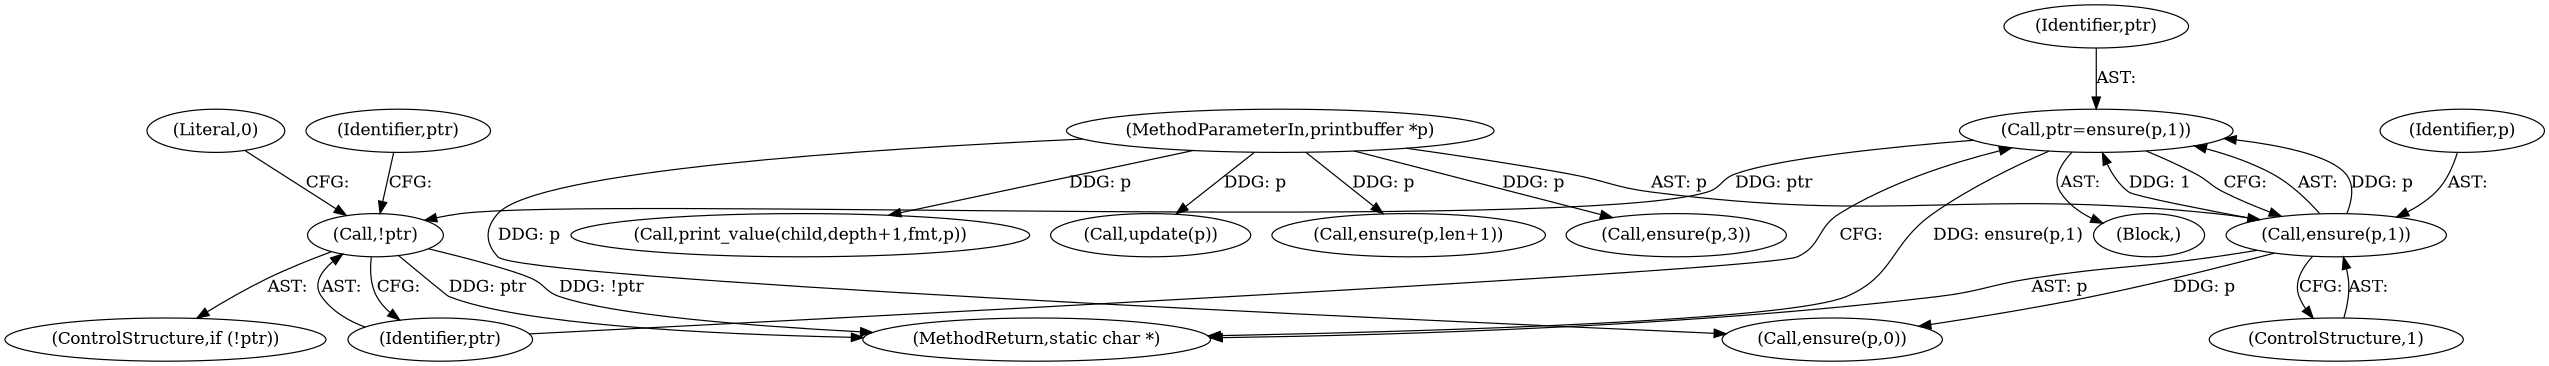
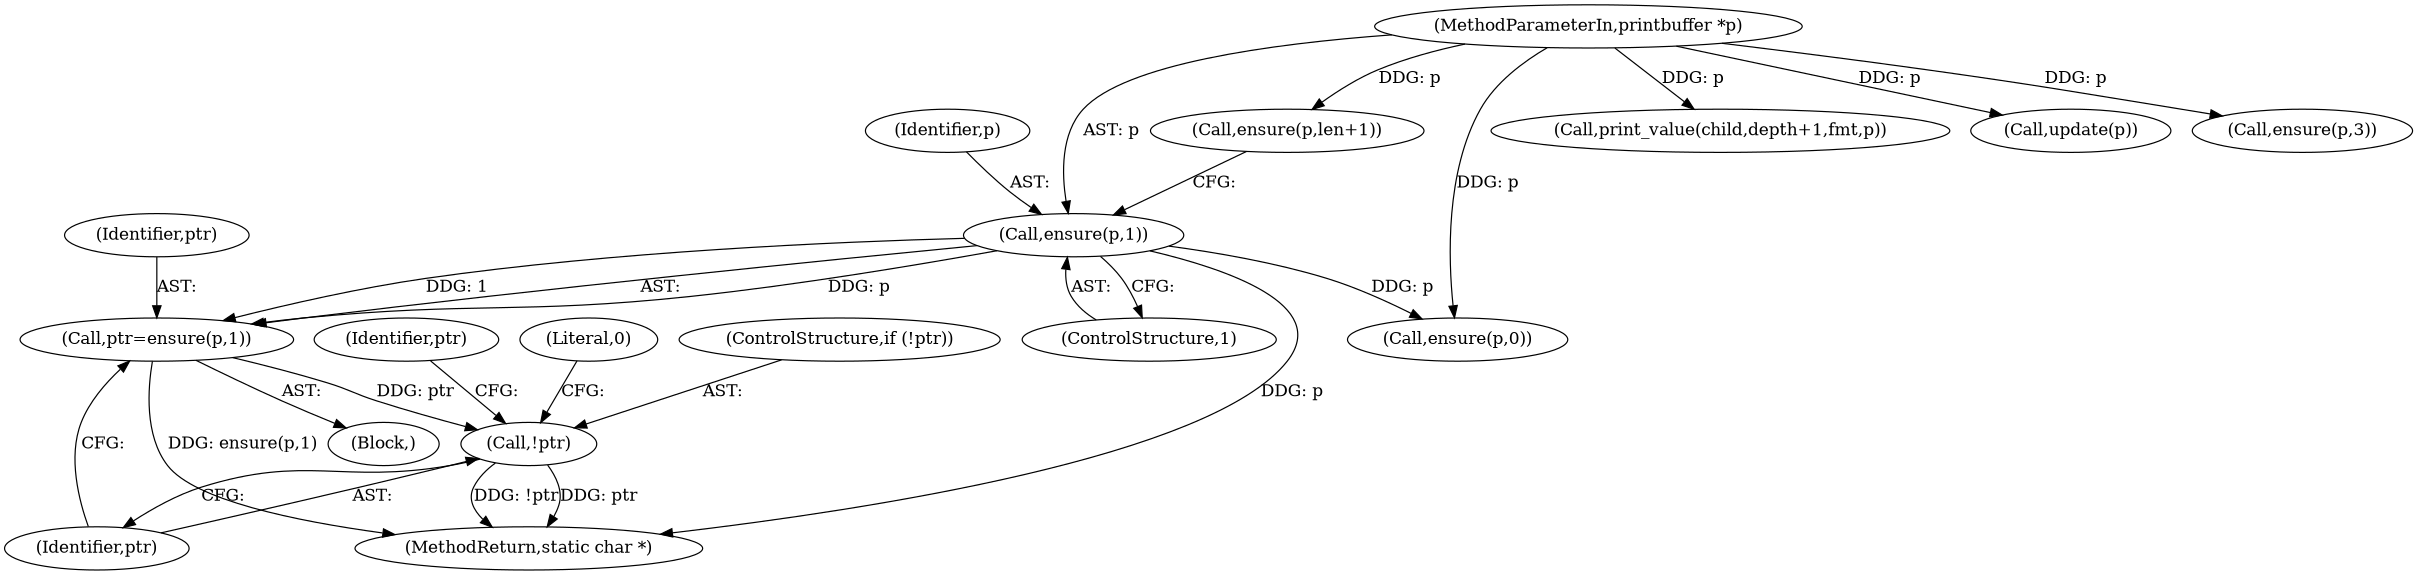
  digraph {
    n1 [label="(Call,ptr=ensure(p,1))"]
    n2 [label="(Call,ensure(p,1))"]
    n3 [label="(Call,!ptr)"]
    n4 [label="(Block,)"]
    n5 [label="(MethodReturn,static char *)"]
    n6 [label="(Call,ensure(p,0))"]
    n7 [label="(ControlStructure,1)"]
    n8 [label="(Identifier,ptr)"]
    n9 [label="(ControlStructure,if (!ptr))"]
    n10 [label="(Call,print_value(child,depth+1,fmt,p))"]
    n11 [label="(MethodParameterIn,printbuffer *p)"]
    n12 [label="(Call,update(p))"]
    n13 [label="(Call,ensure(p,len+1))"]
    n14 [label="(Call,ensure(p,3))"]
    n15 [label="(Identifier,ptr)"]
    n16 [label="(Identifier,p)"]
    n17 [label="(Identifier,ptr)"]
    n18 [label="(Literal,0)"]
-   n1 -> n2 [label="CFG: "]
+   n13 -> n2 [label="CFG: "]
    n1 -> n3 [label="DDG: ptr"]
    n1 -> n4 [label="AST: "]
    n1 -> n5 [label="DDG: ensure(p,1)"]
    n2 -> n1 [label="AST: "]
    n2 -> n1 [label="DDG: p"]
    n2 -> n1 [label="DDG: 1"]
-   n2 -> n5 [label="AST: p"]
+   n2 -> n5 [label="DDG: p"]
    n2 -> n6 [label="DDG: p"]
    n2 -> n7 [label="CFG: "]
    n3 -> n5 [label="DDG: !ptr"]
    n3 -> n5 [label="DDG: ptr"]
    n3 -> n8 [label="CFG: "]
-   n3 -> n9 [label="AST: "]
+   n9 -> n3 [label="AST: "]
    n7 -> n2 [label="AST: "]
    n8 -> n1 [label="CFG: "]
    n8 -> n3 [label="AST: "]
    n11 -> n2 [label="AST: p"]
    n11 -> n6 [label="DDG: p"]
    n11 -> n10 [label="DDG: p"]
    n11 -> n12 [label="DDG: p"]
    n11 -> n13 [label="DDG: p"]
    n11 -> n14 [label="DDG: p"]
    n15 -> n3 [label="CFG: "]
    n16 -> n2 [label="AST: "]
    n17 -> n1 [label="AST: "]
    n18 -> n3 [label="CFG: "]
  }
